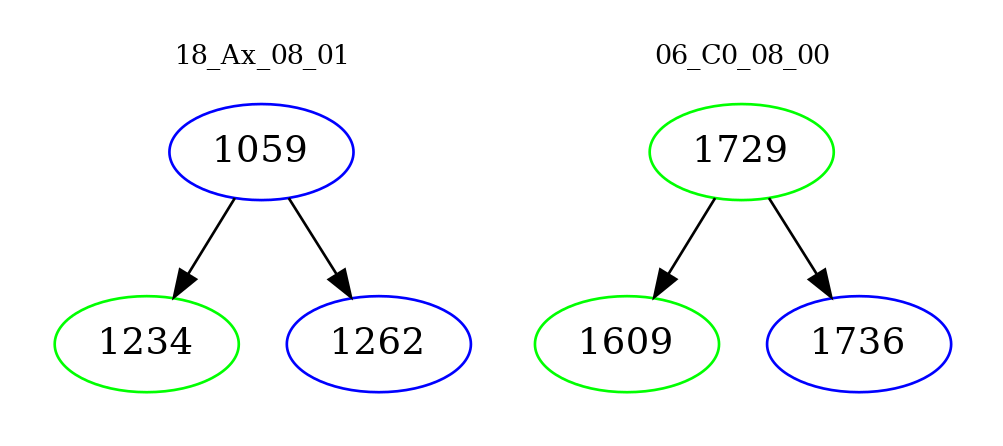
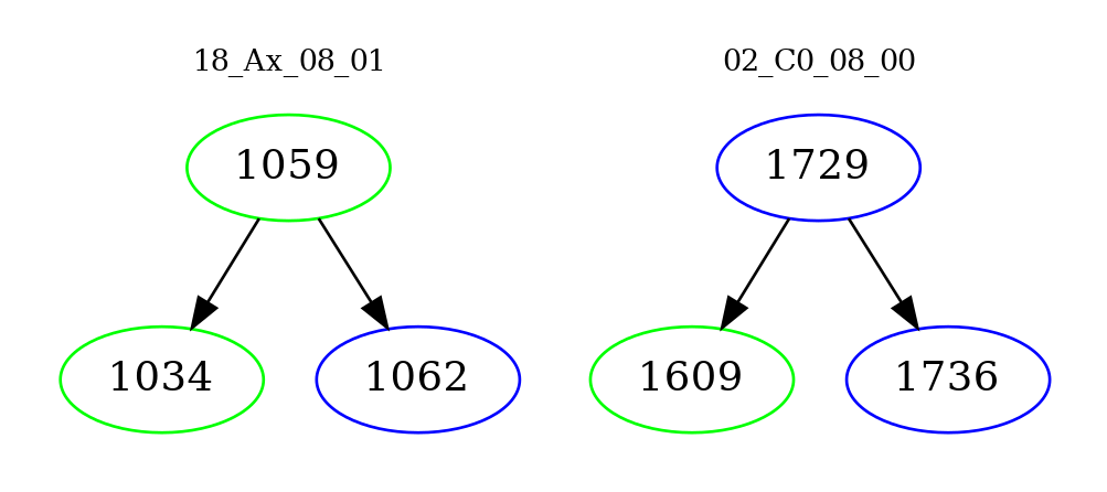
  digraph {
    node [color=blue]
    edge [color=black]
-   n1 [label=1059]
-   n2 [color=green label=1234]
-   n3 [label=1262]
-   n4 [color=green label=1729]
+   n1 [color=green label=1059]
+   n2 [color=green label=1034]
+   n3 [label=1062]
+   n4 [label=1729]
    n5 [color=green label=1609]
    n6 [label=1736]
    subgraph cluster_1 {
      color=white
      fontsize=10
      label="18_Ax_08_01"
      n1
      n2
      n3
    }
    subgraph cluster_2 {
      color=white
      fontsize=10
-     label="06_C0_08_00"
+     label="02_C0_08_00"
      n4
      n5
      n6
    }
    n1 -> n2
    n1 -> n3
    n4 -> n5
    n4 -> n6
  }
